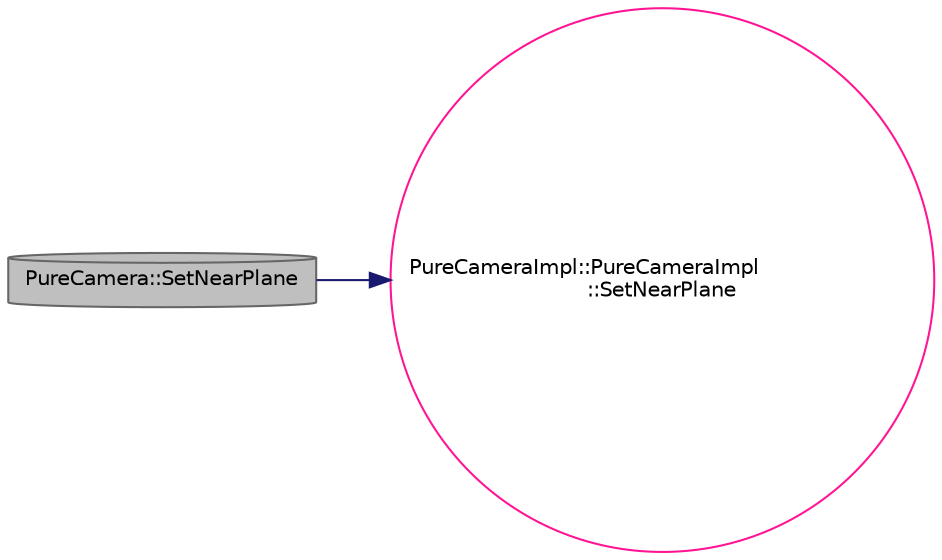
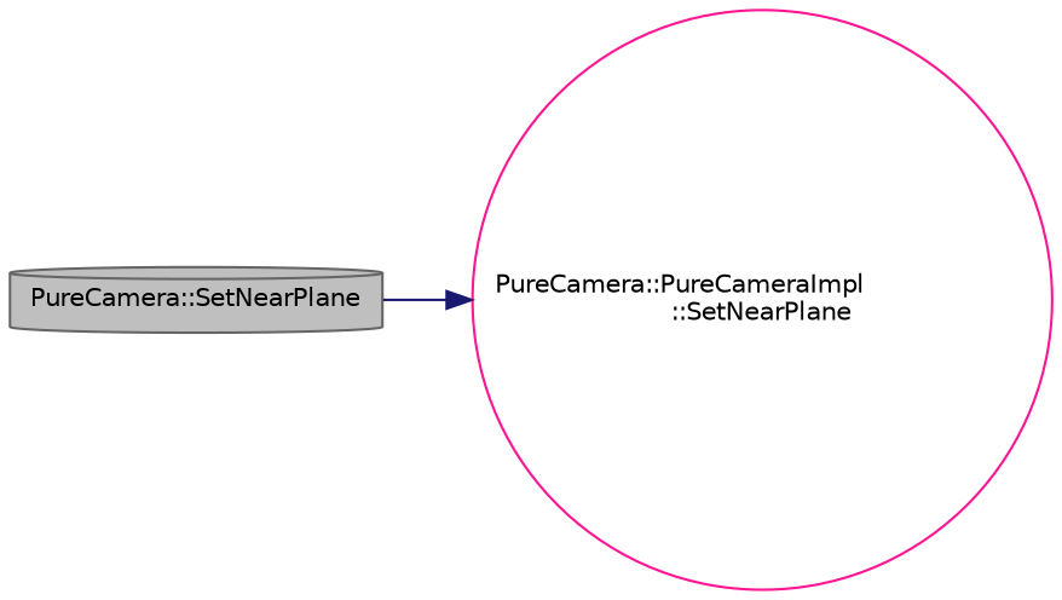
  digraph {
    rankdir=LR
    node [fontname=Helvetica fontsize=10 style=filled]
    n1 [color=gray40 fillcolor=grey75 fontcolor=black height=0.2 label="PureCamera::SetNearPlane" shape=cylinder width=0.4]
-   n2 [color=deeppink fillcolor=white height=0.2 label="PureCameraImpl::PureCameraImpl\l::SetNearPlane" shape=circle width=0.4]
+   n2 [color=deeppink fillcolor=white height=0.2 label="PureCamera::PureCameraImpl\l::SetNearPlane" shape=circle width=0.4]
    n1 -> n2 [color=midnightblue fontname=Helvetica fontsize=10 labelfontname=Helvetica labelfontsize=10 style=solid]
  }
